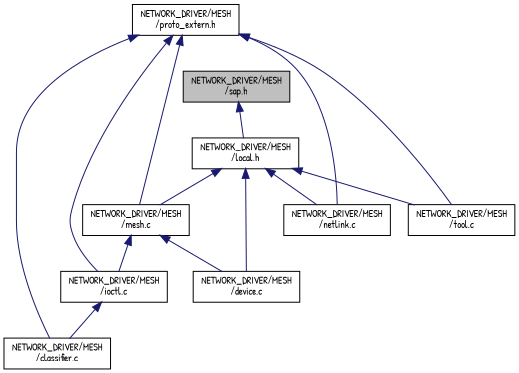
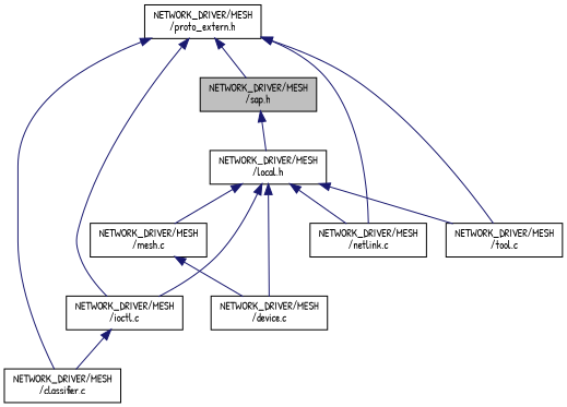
  digraph {
    fontname="Patrick Hand"
    node [color=black fillcolor=white fontname="Patrick Hand" fontsize=10 shape=record style=filled]
    edge [color=midnightblue dir=back fontname="Patrick Hand" fontsize=10 labelfontname=Helvetica labelfontsize=10 style=solid]
    n1 [fillcolor=grey75 fontcolor=black height=0.2 label="NETWORK_DRIVER/MESH\l/sap.h" width=0.4]
    n2 [height=0.2 label="NETWORK_DRIVER/MESH\l/local.h" width=0.4]
    n3 [height=0.2 label="NETWORK_DRIVER/MESH\l/device.c" width=0.4]
    n4 [height=0.2 label="NETWORK_DRIVER/MESH\l/ioctl.c" width=0.4]
    n5 [height=0.2 label="NETWORK_DRIVER/MESH\l/mesh.c" width=0.4]
    n6 [height=0.2 label="NETWORK_DRIVER/MESH\l/netlink.c" width=0.4]
    n7 [height=0.2 label="NETWORK_DRIVER/MESH\l/tool.c" width=0.4]
    n8 [height=0.2 label="NETWORK_DRIVER/MESH\l/classifier.c" width=0.4]
    n9 [height=0.2 label="NETWORK_DRIVER/MESH\l/proto_extern.h" width=0.4]
    n1 -> n2
    n2 -> n3
-   n5 -> n4
+   n2 -> n4
    n2 -> n5
    n2 -> n6
    n2 -> n7
    n4 -> n8
    n5 -> n3
    n9 -> n4
-   n9 -> n5
+   n9 -> n1
    n9 -> n6
    n9 -> n7
    n9 -> n8
  }
